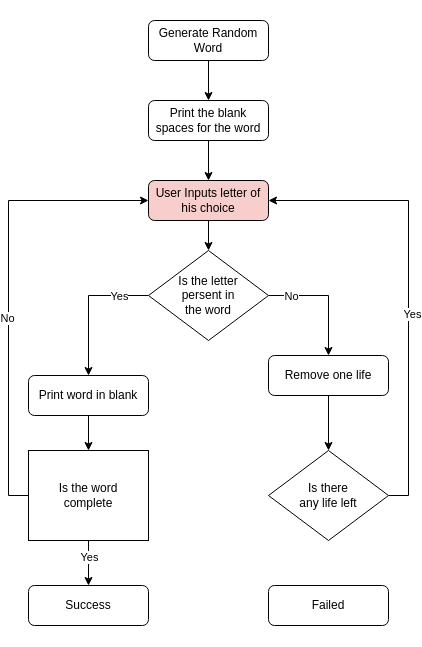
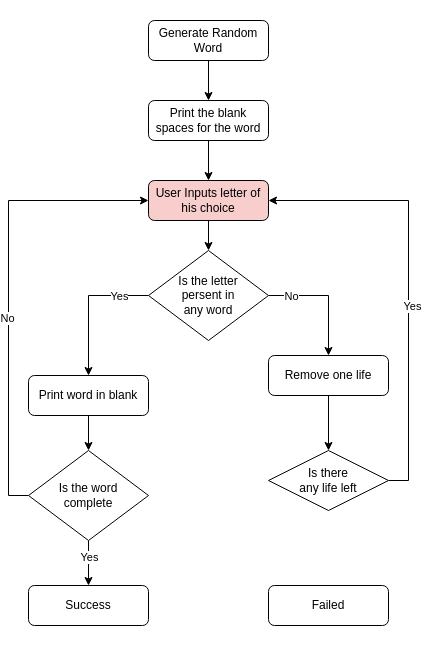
  <mxCell id="0" />
  <mxCell id="1" parent="0" />
  <mxCell id="2" style="edgeStyle=orthogonalEdgeStyle;rounded=0;orthogonalLoop=1;jettySize=auto;html=1;exitX=0.5;exitY=1;exitDx=0;exitDy=0;entryX=0.5;entryY=0;entryDx=0;entryDy=0;" edge="1" parent="1" source="3" target="7"><mxGeometry relative="1" as="geometry" /></mxCell>
  <mxCell id="3" value="Generate Random Word" style="rounded=1;whiteSpace=wrap;html=1;" vertex="1" parent="1"><mxGeometry x="140" y="20" width="120" height="40" as="geometry" /></mxCell>
  <mxCell id="4" style="edgeStyle=orthogonalEdgeStyle;rounded=0;orthogonalLoop=1;jettySize=auto;html=1;exitX=0.5;exitY=1;exitDx=0;exitDy=0;entryX=0.5;entryY=0;entryDx=0;entryDy=0;" edge="1" parent="1" source="5" target="12"><mxGeometry relative="1" as="geometry" /></mxCell>
  <mxCell id="5" value="User Inputs letter of his choice" style="rounded=1;whiteSpace=wrap;html=1;fillColor=#f8cecc;" vertex="1" parent="1"><mxGeometry x="140" y="180" width="120" height="40" as="geometry" /></mxCell>
  <mxCell id="6" style="edgeStyle=orthogonalEdgeStyle;rounded=0;orthogonalLoop=1;jettySize=auto;html=1;exitX=0.5;exitY=1;exitDx=0;exitDy=0;" edge="1" parent="1" source="7" target="5"><mxGeometry relative="1" as="geometry" /></mxCell>
  <mxCell id="7" value="Print the blank spaces for the word" style="rounded=1;whiteSpace=wrap;html=1;" vertex="1" parent="1"><mxGeometry x="140" y="100" width="120" height="40" as="geometry" /></mxCell>
  <mxCell id="8" style="edgeStyle=orthogonalEdgeStyle;rounded=0;orthogonalLoop=1;jettySize=auto;html=1;exitX=0;exitY=0.5;exitDx=0;exitDy=0;entryX=0.5;entryY=0;entryDx=0;entryDy=0;" edge="1" parent="1" source="12" target="14"><mxGeometry relative="1" as="geometry" /></mxCell>
  <mxCell id="9" value="Yes" style="edgeLabel;html=1;align=center;verticalAlign=middle;resizable=0;points=[];" vertex="1" connectable="0" parent="8"><mxGeometry x="-0.371" y="2" relative="1" as="geometry"><mxPoint x="14" y="-2" as="offset" /></mxGeometry></mxCell>
  <mxCell id="10" style="edgeStyle=orthogonalEdgeStyle;rounded=0;orthogonalLoop=1;jettySize=auto;html=1;exitX=1;exitY=0.5;exitDx=0;exitDy=0;entryX=0.5;entryY=0;entryDx=0;entryDy=0;" edge="1" parent="1" source="12" target="21"><mxGeometry relative="1" as="geometry" /></mxCell>
  <mxCell id="11" value="No" style="edgeLabel;html=1;align=center;verticalAlign=middle;resizable=0;points=[];" vertex="1" connectable="0" parent="10"><mxGeometry x="-0.243" y="-1" relative="1" as="geometry"><mxPoint x="-23" y="-1" as="offset" /></mxGeometry></mxCell>
- <mxCell id="12" value="Is the letter &lt;br&gt;persent in &lt;br&gt;the word" style="rhombus;whiteSpace=wrap;html=1;" vertex="1" parent="1"><mxGeometry x="140" y="250" width="120" height="90" as="geometry" /></mxCell>
+ <mxCell id="12" value="Is the letter &lt;br&gt;persent in &lt;br&gt;any word" style="rhombus;whiteSpace=wrap;html=1;" vertex="1" parent="1"><mxGeometry x="140" y="250" width="120" height="90" as="geometry" /></mxCell>
  <mxCell id="13" style="edgeStyle=orthogonalEdgeStyle;rounded=0;orthogonalLoop=1;jettySize=auto;html=1;exitX=0.5;exitY=1;exitDx=0;exitDy=0;entryX=0.5;entryY=0;entryDx=0;entryDy=0;" edge="1" parent="1" source="14" target="19"><mxGeometry relative="1" as="geometry" /></mxCell>
  <mxCell id="14" value="Print word in blank" style="rounded=1;whiteSpace=wrap;html=1;" vertex="1" parent="1"><mxGeometry x="20" y="375" width="120" height="40" as="geometry" /></mxCell>
  <mxCell id="15" style="edgeStyle=orthogonalEdgeStyle;rounded=0;orthogonalLoop=1;jettySize=auto;html=1;exitX=0.5;exitY=1;exitDx=0;exitDy=0;entryX=0.5;entryY=0;entryDx=0;entryDy=0;" edge="1" parent="1" source="19" target="25"><mxGeometry relative="1" as="geometry" /></mxCell>
  <mxCell id="16" value="Yes" style="edgeLabel;html=1;align=center;verticalAlign=middle;resizable=0;points=[];" vertex="1" connectable="0" parent="15"><mxGeometry x="-0.292" relative="1" as="geometry"><mxPoint as="offset" /></mxGeometry></mxCell>
  <mxCell id="17" style="edgeStyle=orthogonalEdgeStyle;rounded=0;orthogonalLoop=1;jettySize=auto;html=1;exitX=0;exitY=0.5;exitDx=0;exitDy=0;entryX=0;entryY=0.5;entryDx=0;entryDy=0;" edge="1" parent="1" source="19" target="5"><mxGeometry relative="1" as="geometry" /></mxCell>
  <mxCell id="18" value="No" style="edgeLabel;html=1;align=center;verticalAlign=middle;resizable=0;points=[];" vertex="1" connectable="0" parent="17"><mxGeometry x="-0.128" y="2" relative="1" as="geometry"><mxPoint as="offset" /></mxGeometry></mxCell>
- <mxCell id="19" value="Is the word &lt;br&gt;complete" style="whiteSpace=wrap;html=1;rounded=0;" vertex="1" parent="1"><mxGeometry x="20" y="450" width="120" height="90" as="geometry" /></mxCell>
+ <mxCell id="19" value="Is the word &lt;br&gt;complete" style="rhombus;whiteSpace=wrap;html=1;" vertex="1" parent="1"><mxGeometry x="20" y="450" width="120" height="90" as="geometry" /></mxCell>
  <mxCell id="20" style="edgeStyle=orthogonalEdgeStyle;rounded=0;orthogonalLoop=1;jettySize=auto;html=1;exitX=0.5;exitY=1;exitDx=0;exitDy=0;entryX=0.5;entryY=0;entryDx=0;entryDy=0;" edge="1" parent="1" source="21" target="24"><mxGeometry relative="1" as="geometry" /></mxCell>
  <mxCell id="21" value="Remove one life" style="rounded=1;whiteSpace=wrap;html=1;" vertex="1" parent="1"><mxGeometry x="260" y="355" width="120" height="40" as="geometry" /></mxCell>
  <mxCell id="22" style="edgeStyle=orthogonalEdgeStyle;rounded=0;orthogonalLoop=1;jettySize=auto;html=1;exitX=1;exitY=0.5;exitDx=0;exitDy=0;entryX=1;entryY=0.5;entryDx=0;entryDy=0;" edge="1" parent="1" source="24" target="5"><mxGeometry relative="1" as="geometry" /></mxCell>
  <mxCell id="23" value="Yes" style="edgeLabel;html=1;align=center;verticalAlign=middle;resizable=0;points=[];" vertex="1" connectable="0" parent="22"><mxGeometry x="-0.114" y="-3" relative="1" as="geometry"><mxPoint as="offset" /></mxGeometry></mxCell>
- <mxCell id="24" value="Is there&lt;br&gt;any life left" style="rhombus;whiteSpace=wrap;html=1;" vertex="1" parent="1"><mxGeometry x="260" y="450" width="120" height="90" as="geometry" /></mxCell>
+ <mxCell id="24" value="Is there&lt;br&gt;any life left" style="rhombus;whiteSpace=wrap;html=1;" vertex="1" parent="1"><mxGeometry x="260" y="450" width="120" height="60" as="geometry" /></mxCell>
  <mxCell id="25" value="Success" style="rounded=1;whiteSpace=wrap;html=1;" vertex="1" parent="1"><mxGeometry x="20" y="585" width="120" height="40" as="geometry" /></mxCell>
  <mxCell id="26" value="Failed" style="rounded=1;whiteSpace=wrap;html=1;" vertex="1" parent="1"><mxGeometry x="260" y="585" width="120" height="40" as="geometry" /></mxCell>
